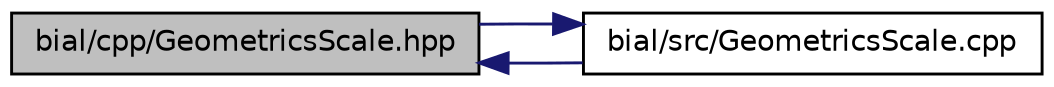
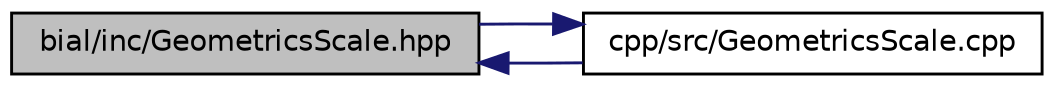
  digraph {
    rankdir=LR
    node [color=black fontname=Helvetica fontsize=10 shape=record style=filled]
    edge [color=midnightblue dir=back fontname=Helvetica fontsize=10 labelfontname=Helvetica labelfontsize=10 style=solid]
-   n1 [fillcolor=grey75 fontcolor=black height=0.2 label="bial/cpp/GeometricsScale.hpp" width=0.4]
-   n2 [fillcolor=white height=0.2 label="bial/src/GeometricsScale.cpp" width=0.4]
+   n1 [fillcolor=grey75 fontcolor=black height=0.2 label="bial/inc/GeometricsScale.hpp" width=0.4]
+   n2 [fillcolor=white height=0.2 label="cpp/src/GeometricsScale.cpp" width=0.4]
    n1 -> n2
    n2 -> n1
  }
